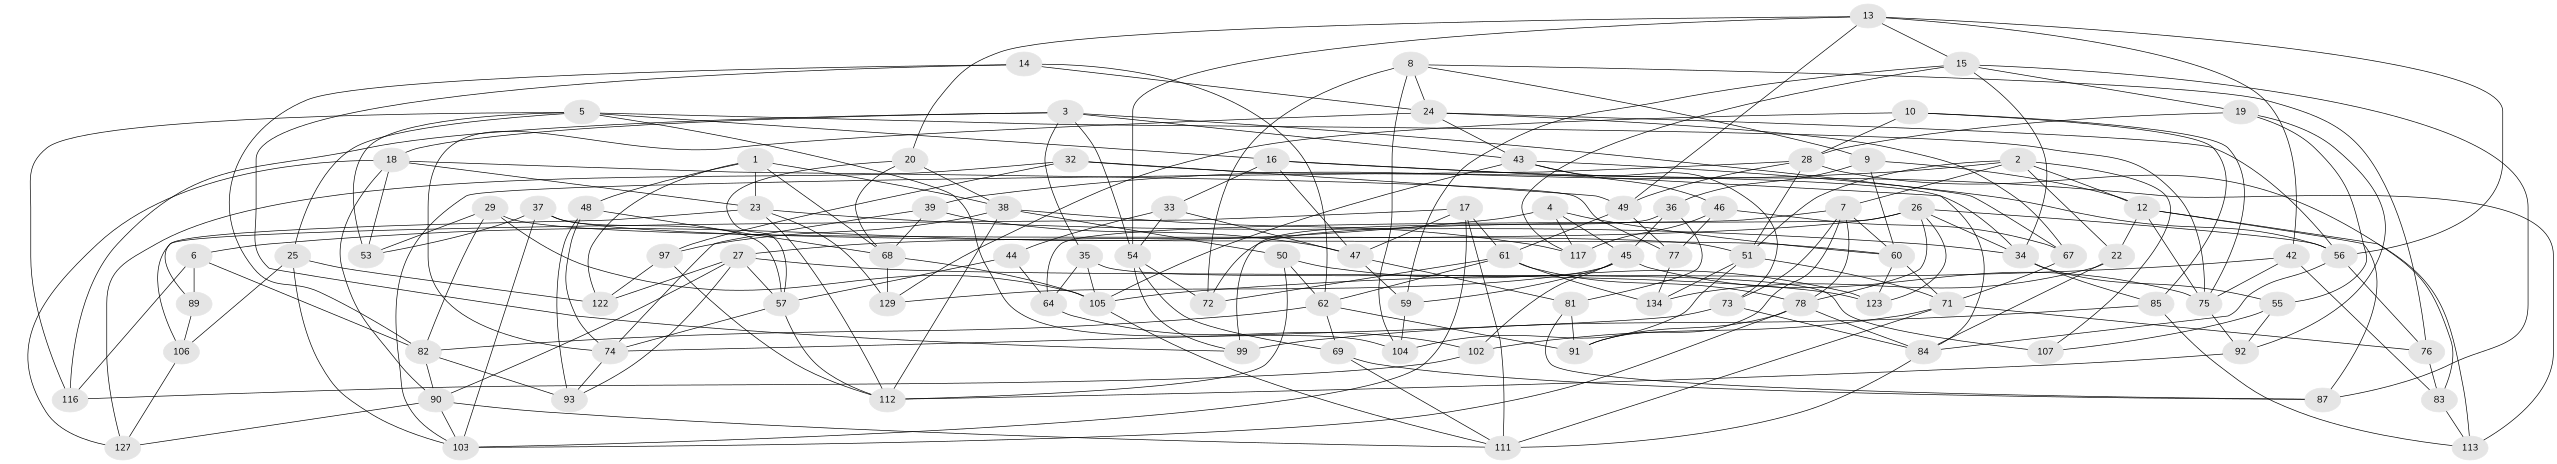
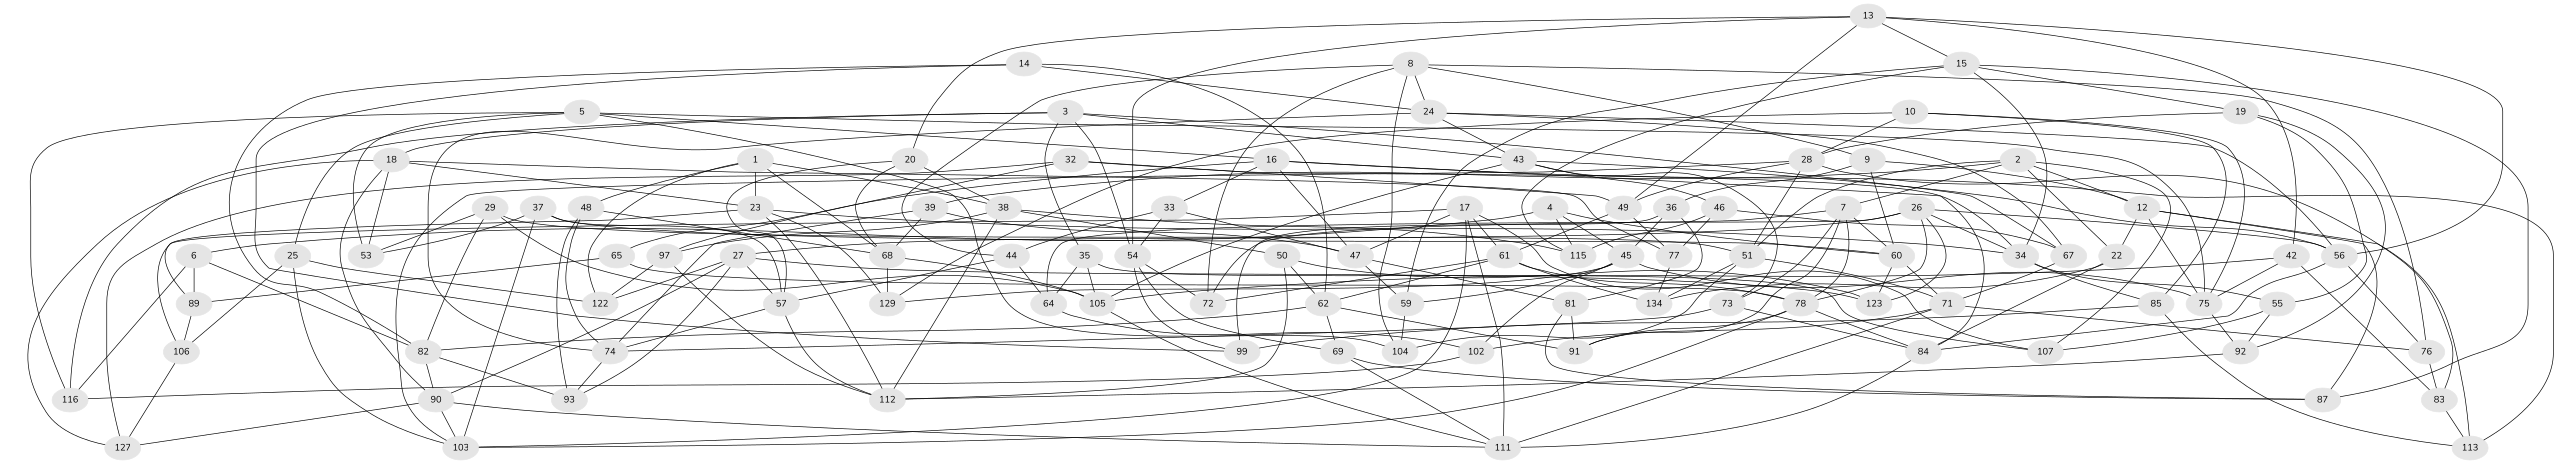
  graph {
    fontname=Nunito
    node [color=gray90 fontname=Nunito style=filled]
    edge [fontname=Nunito]
    1 [super="+30"]
    23 [super="+31"]
    38 [super="+124"]
    48
    68 [super="+110"]
    122
    89
    129
    34 [super="+109"]
    112 [super="+120"]
-   115 [label=117]
+   115
    97
    50
    74 [super="+125"]
    93
    49 [super="+63"]
    61 [super="+131"]
    77
    105 [super="+133"]
    2 [super="+11"]
    7 [super="+21"]
    12 [super="+130"]
    22
    39
    51 [super="+79"]
    107
    60 [super="+80"]
    72
    73
    91
    78 [super="+137"]
    75 [super="+101"]
    87
    113
    84 [super="+86"]
    134
    47 [super="+100"]
    104
    71 [super="+138"]
    3 [super="+121"]
    18 [super="+114"]
    35
    43 [super="+58"]
    54 [super="+96"]
    67
    116
    53
    90 [super="+132"]
    127
    64
    56 [super="+126"]
    46
    99
    69
    4
    6
    45 [super="+52"]
    82 [super="+108"]
    59
    102
    123
    5 [super="+98"]
    16 [super="+41"]
    25
+   65
    33
    103 [super="+119"]
    106
    92
    8 [super="+40"]
    9
    24 [super="+70"]
    44
    76
    36
    57 [super="+94"]
    83
    81
    28 [super="+88"]
    10
    85
    13 [super="+117"]
    15 [super="+66"]
    20
    42
    19
    14
    62 [super="+95"]
    55
    111 [super="+135"]
    17 [super="+128"]
    26 [super="+136"]
    27 [super="+118"]
    29
    32
    37
    1 -- 23
    1 -- 38
    1 -- 48
    1 -- 68
    1 -- 122
    23 -- 89
    23 -- 129
    23 -- 34
    23 -- 112
    38 -- 112
    38 -- 115
    38 -- 97
    38 -- 50
    48 -- 68
    48 -- 74
    48 -- 93
    68 -- 129
    68 -- 105
    89 -- 106
    34 -- 85
    34 -- 55
    97 -- 122
    97 -- 112
    50 -- 112
    50 -- 123
    50 -- 62
    74 -- 93
    49 -- 61
    49 -- 77
    61 -- 72
    61 -- 78
    61 -- 134
    61 -- 62
    77 -- 134
    105 -- 111
    2 -- 7
    2 -- 12
    2 -- 22
    2 -- 39
    2 -- 51
    2 -- 107
    7 -- 60
    7 -- 72
    7 -- 73
    7 -- 91
    7 -- 78
    12 -- 22
    12 -- 75
    12 -- 87
    12 -- 113
    22 -- 84
    22 -- 134
    39 -- 68
    39 -- 74
    39 -- 47
    51 -- 134
    51 -- 104
    51 -- 71
    60 -- 71
    60 -- 123
    73 -- 74
    73 -- 84
    78 -- 91
    78 -- 84
    78 -- 103
    75 -- 92
    84 -- 111
    47 -- 59
    47 -- 81
    71 -- 102
    71 -- 76
    71 -- 111
    3 -- 18
    3 -- 35
    3 -- 43
    3 -- 54
    3 -- 67
    3 -- 116
    18 -- 23
    18 -- 77
    18 -- 53
    18 -- 90
    18 -- 127
    35 -- 105
    35 -- 107
    35 -- 64
    43 -- 105
    43 -- 73
    43 -- 56
    43 -- 46
    54 -- 72
    54 -- 99
    54 -- 69
    67 -- 71
    90 -- 127
    90 -- 103
    90 -- 111
    64 -- 102
    56 -- 84
    56 -- 76
    46 -- 115
    46 -- 77
    46 -- 67
    69 -- 87
    69 -- 111
    4 -- 115
    4 -- 60
    4 -- 6
    4 -- 45
    6 -- 89
    6 -- 116
    6 -- 82
    45 -- 129
    45 -- 75
    45 -- 59
    45 -- 102
    82 -- 93
    82 -- 90
    59 -- 104
    102 -- 116
    5 -- 75
    5 -- 104
    5 -- 116
    5 -- 53
    5 -- 16
    5 -- 25
    16 -- 113
    16 -- 84
    16 -- 47
+   16 -- 65
    16 -- 33
    25 -- 122
    25 -- 103
    25 -- 106
+   65 -- 89
+   65 -- 78
    33 -- 47
    33 -- 54
    33 -- 44
    106 -- 127
    92 -- 112
    8 -- 72
    8 -- 104
    8 -- 9
    8 -- 24
+   8 -- 44
    8 -- 76
    9 -- 12
    9 -- 60
    9 -- 36
    24 -- 74
    24 -- 43
    24 -- 67
    24 -- 56
    44 -- 64
    44 -- 57
    76 -- 83
    36 -- 99
    36 -- 45
    36 -- 81
    57 -- 112
    57 -- 74
    83 -- 113
    81 -- 91
    81 -- 87
    28 -- 49
    28 -- 51
    28 -- 103
    28 -- 83
    10 -- 129
    10 -- 75
    10 -- 28
    10 -- 85
    85 -- 113
    85 -- 99
    13 -- 49
    13 -- 54
    13 -- 56
    13 -- 15
    13 -- 20
    13 -- 42
    15 -- 34
    15 -- 115
    15 -- 87
    15 -- 59
    15 -- 19
    20 -- 38
    20 -- 68
    20 -- 57
    42 -- 105
    42 -- 75
    42 -- 83
    19 -- 92
    19 -- 28
    19 -- 55
    14 -- 99
    14 -- 82
    14 -- 24
    14 -- 62
    62 -- 91
    62 -- 69
    62 -- 82
    55 -- 107
    55 -- 92
    17 -- 61
+   17 -- 107
    17 -- 47
    17 -- 103
    17 -- 106
    17 -- 111
    26 -- 34
    26 -- 78
    26 -- 64
    26 -- 56
    26 -- 123
    26 -- 27
    27 -- 122
    27 -- 93
    27 -- 90
    27 -- 123
    27 -- 57
    29 -- 105
    29 -- 51
    29 -- 53
    29 -- 82
    32 -- 34
    32 -- 97
    32 -- 49
    32 -- 127
    37 -- 60
    37 -- 53
    37 -- 103
    37 -- 57
  }
